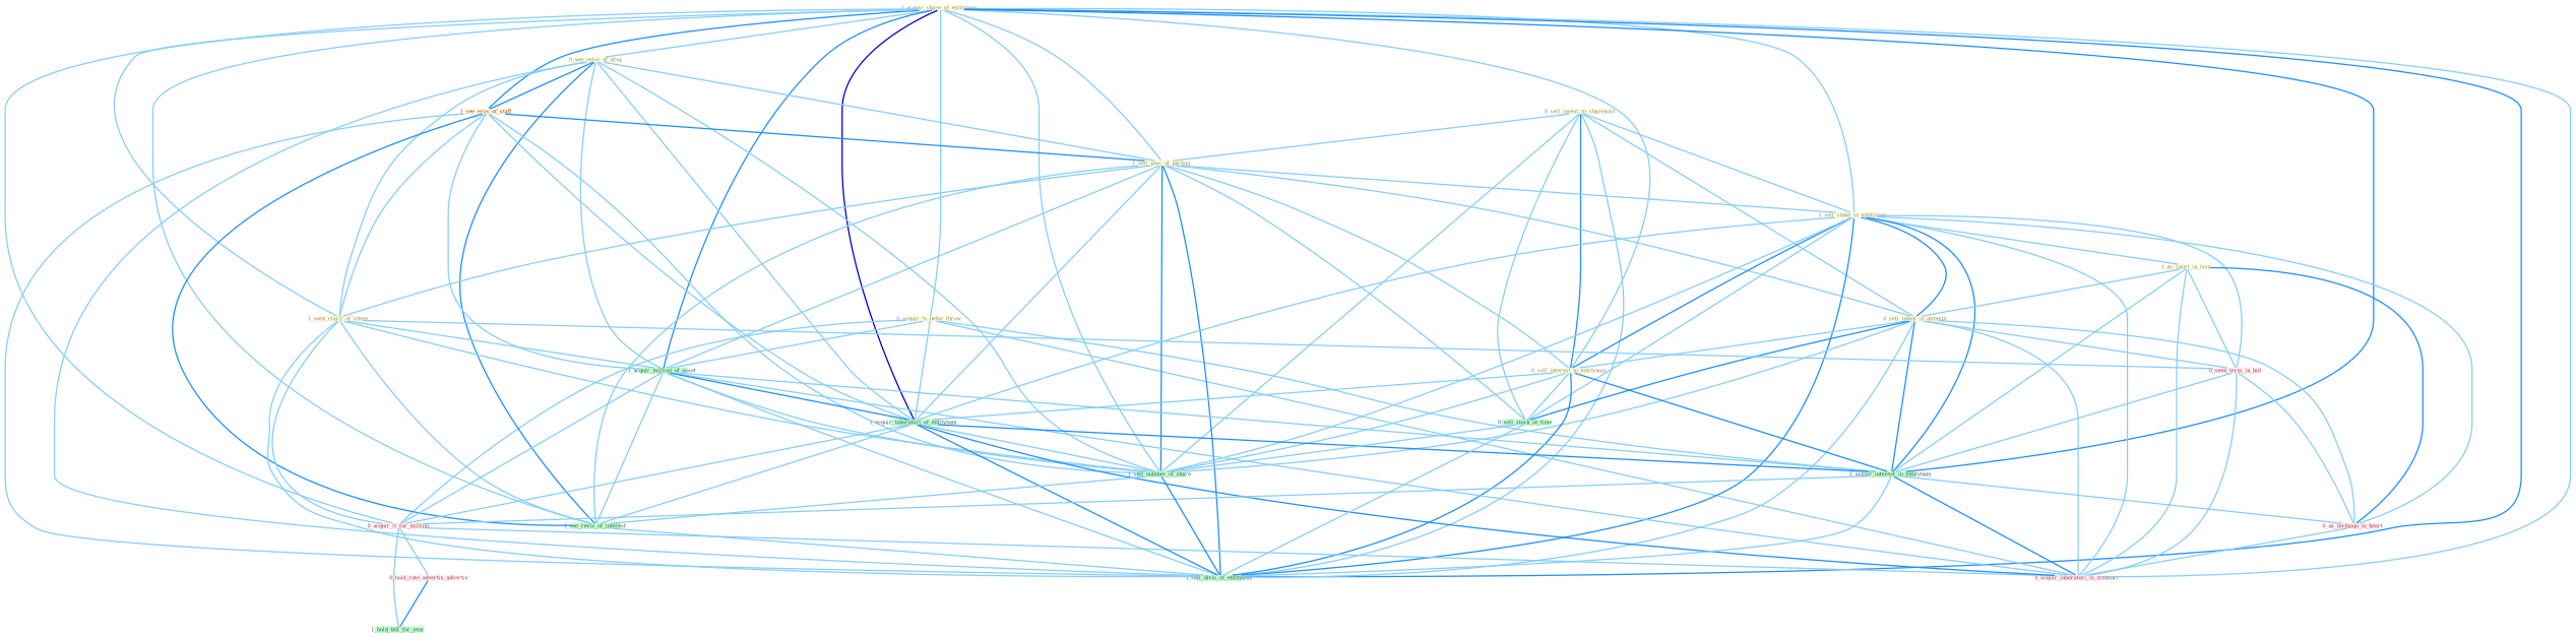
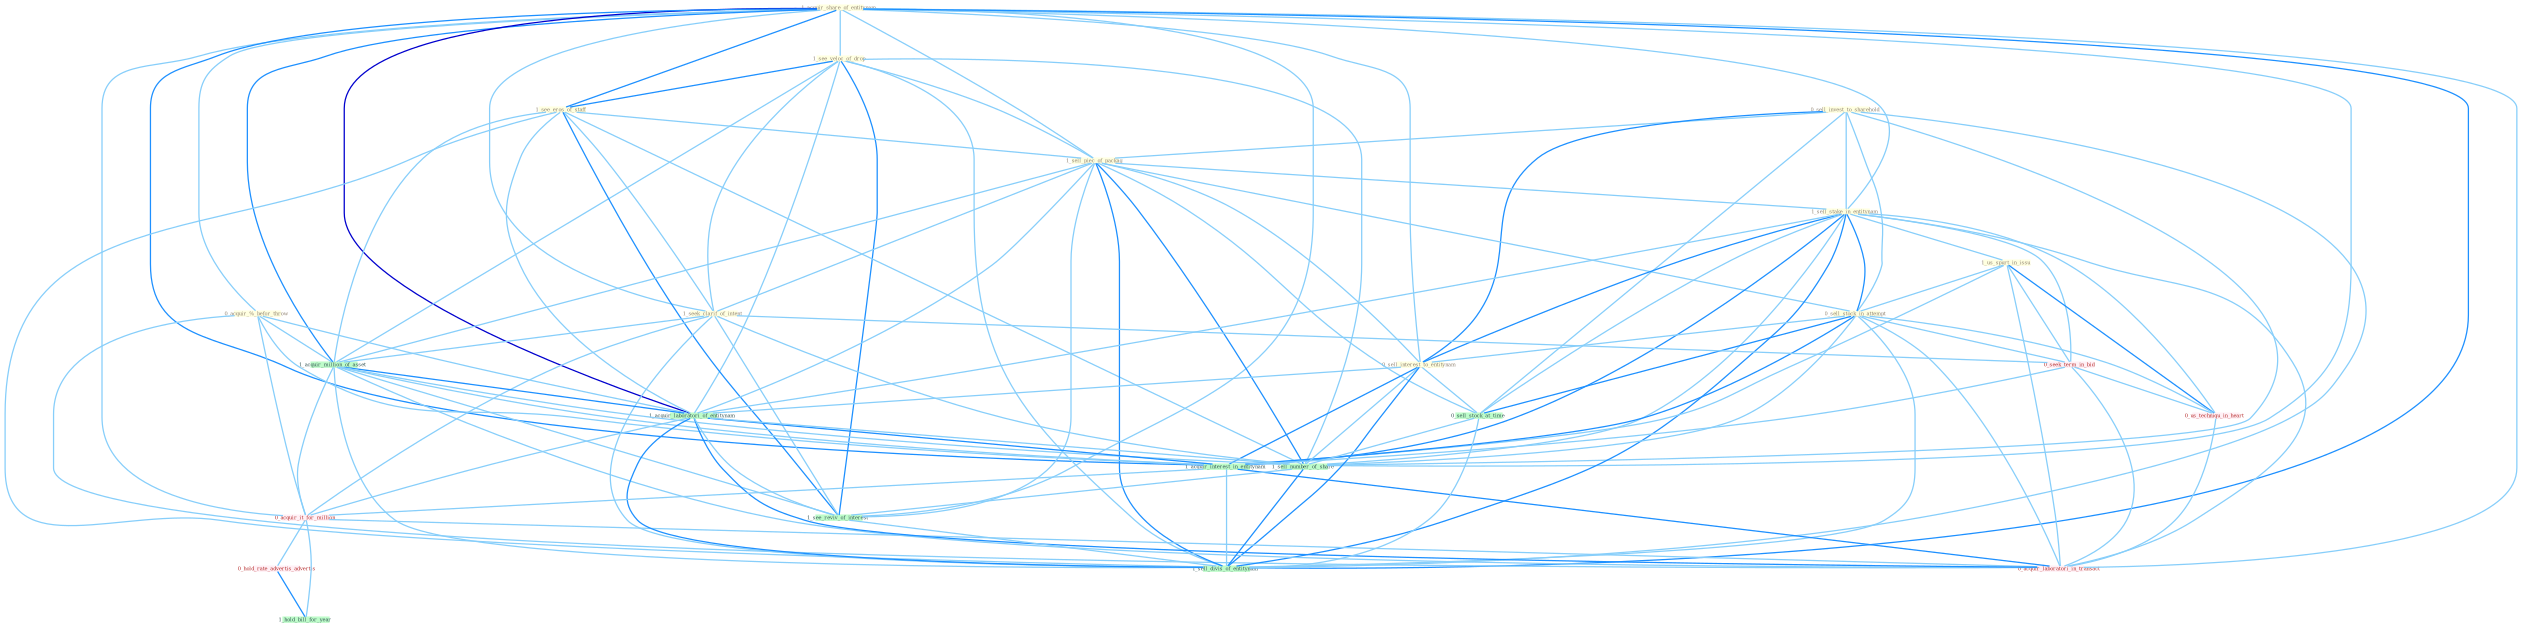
  graph {
    node [color="#ffffe0" fixedsize=true fontcolor="#8b7d6b" fontsize=4 shape=polygon style=filled]
    edge [color="#87cefa" w=1]
    "1_acquir_share_of_entitynam " [height=.06 width=.5]
    "0_acquir_%_befor_throw " [height=.06 width=.5]
-   "1_see_veloc_of_drop " [height=.06 width=.5 label="0_see_veloc_of_drop"]
+   "1_see_veloc_of_drop " [height=.06 width=.5]
    "0_sell_invest_to_sharehold " [height=.06 width=.5]
-   "1_see_eros_of_staff " [fontcolor="#b22222" height=.06 width=.5]
+   "1_see_eros_of_staff " [height=.06 width=.5]
    "1_sell_piec_of_packag " [height=.06 width=.5]
    "1_sell_stake_in_entitynam " [height=.06 width=.5]
    "1_us_spurt_in_issu " [height=.06 width=.5]
-   "0_sell_stock_in_attempt " [height=.06 width=.5 label="0_sell_intent_in_attempt"]
+   "0_sell_stock_in_attempt " [height=.06 width=.5]
    "0_sell_interest_to_entitynam " [height=.06 width=.5]
    "1_seek_clarif_of_intent " [height=.06 width=.5]
    "0_seek_term_in_bid " [color="#fff0f5" fontcolor="#b22222" height=.06 width=.5]
    "0_us_techniqu_in_heart " [color="#fff0f5" fontcolor="#b22222" height=.06 width=.5]
    "0_acquir_it_for_million " [color="#fff0f5" fontcolor="#b22222" height=.06 width=.5]
    n15 [color="#fff0f5" fontcolor="#b22222" height=.06 label="0_hold_rate_advertis_advertis" width=.5]
    "0_acquir_laboratori_in_transact " [color="#fff0f5" fontcolor="#b22222" height=.06 width=.5]
    "1_acquir_million_of_asset " [color="#BDFCC9" fontcolor="#2f4f4f" height=.06 width=.5]
    "1_acquir_laboratori_of_entitynam " [color="#BDFCC9" fontcolor="#2f4f4f" height=.06 width=.5]
    "1_acquir_interest_in_entitynam " [color="#BDFCC9" fontcolor="#2f4f4f" height=.06 width=.5]
    "1_sell_number_of_share " [color="#BDFCC9" fontcolor="#2f4f4f" height=.06 width=.5]
    "1_see_reviv_of_interest " [color="#BDFCC9" fontcolor="#2f4f4f" height=.06 width=.5]
    "1_sell_divis_of_entitynam " [color="#BDFCC9" fontcolor="#2f4f4f" height=.06 width=.5]
    "0_sell_stock_at_time " [color="#BDFCC9" fontcolor="#2f4f4f" height=.06 width=.5]
    "1_hold_bill_for_year " [color="#BDFCC9" fontcolor="#2f4f4f" height=.06 width=.5]
    subgraph sub_1 {
      "1_acquir_share_of_entitynam "
      "0_acquir_%_befor_throw "
      "1_see_veloc_of_drop "
      "0_sell_invest_to_sharehold "
      "1_see_eros_of_staff "
      "1_sell_piec_of_packag "
      "1_sell_stake_in_entitynam "
      "1_us_spurt_in_issu "
      "0_sell_stock_in_attempt "
      "0_sell_interest_to_entitynam "
      "1_seek_clarif_of_intent "
    }
    subgraph sub_2 {
      "0_seek_term_in_bid "
      "0_us_techniqu_in_heart "
      "0_acquir_it_for_million "
      n15
      "0_acquir_laboratori_in_transact "
    }
    "1_acquir_share_of_entitynam " -- "0_acquir_%_befor_throw "
    "1_acquir_share_of_entitynam " -- "1_see_veloc_of_drop "
    "1_acquir_share_of_entitynam " -- "1_see_eros_of_staff " [color="#1e90ff"]
    "1_acquir_share_of_entitynam " -- "1_sell_piec_of_packag "
    "1_acquir_share_of_entitynam " -- "1_sell_stake_in_entitynam "
    "1_acquir_share_of_entitynam " -- "0_sell_interest_to_entitynam "
    "1_acquir_share_of_entitynam " -- "1_seek_clarif_of_intent "
    "1_acquir_share_of_entitynam " -- "0_acquir_it_for_million "
    "1_acquir_share_of_entitynam " -- "0_acquir_laboratori_in_transact "
    "1_acquir_share_of_entitynam " -- "1_acquir_million_of_asset " [color="#1e90ff" w=2]
    "1_acquir_share_of_entitynam " -- "1_acquir_laboratori_of_entitynam " [color="#0000cd" w=3]
    "1_acquir_share_of_entitynam " -- "1_acquir_interest_in_entitynam " [color="#1e90ff" w=2]
    "1_acquir_share_of_entitynam " -- "1_sell_number_of_share "
    "1_acquir_share_of_entitynam " -- "1_see_reviv_of_interest "
    "1_acquir_share_of_entitynam " -- "1_sell_divis_of_entitynam " [color="#1e90ff" w=2]
    "0_acquir_%_befor_throw " -- "0_acquir_it_for_million "
    "0_acquir_%_befor_throw " -- "0_acquir_laboratori_in_transact "
    "0_acquir_%_befor_throw " -- "1_acquir_million_of_asset "
    "0_acquir_%_befor_throw " -- "1_acquir_laboratori_of_entitynam "
    "0_acquir_%_befor_throw " -- "1_acquir_interest_in_entitynam "
    "1_see_veloc_of_drop " -- "1_see_eros_of_staff " [color="#1e90ff" w=2]
    "1_see_veloc_of_drop " -- "1_sell_piec_of_packag "
    "1_see_veloc_of_drop " -- "1_seek_clarif_of_intent "
    "1_see_veloc_of_drop " -- "1_acquir_million_of_asset "
    "1_see_veloc_of_drop " -- "1_acquir_laboratori_of_entitynam "
    "1_see_veloc_of_drop " -- "1_sell_number_of_share "
    "1_see_veloc_of_drop " -- "1_see_reviv_of_interest " [color="#1e90ff" w=2]
    "1_see_veloc_of_drop " -- "1_sell_divis_of_entitynam "
    "0_sell_invest_to_sharehold " -- "1_sell_piec_of_packag "
    "0_sell_invest_to_sharehold " -- "1_sell_stake_in_entitynam "
    "0_sell_invest_to_sharehold " -- "0_sell_stock_in_attempt "
    "0_sell_invest_to_sharehold " -- "0_sell_interest_to_entitynam " [color="#1e90ff" w=2]
    "0_sell_invest_to_sharehold " -- "1_sell_number_of_share "
    "0_sell_invest_to_sharehold " -- "1_sell_divis_of_entitynam "
    "0_sell_invest_to_sharehold " -- "0_sell_stock_at_time "
-   "1_see_eros_of_staff " -- "1_sell_piec_of_packag " [color="#1e90ff"]
+   "1_see_eros_of_staff " -- "1_sell_piec_of_packag "
    "1_see_eros_of_staff " -- "1_seek_clarif_of_intent "
    "1_see_eros_of_staff " -- "1_acquir_million_of_asset "
    "1_see_eros_of_staff " -- "1_acquir_laboratori_of_entitynam "
    "1_see_eros_of_staff " -- "1_sell_number_of_share "
    "1_see_eros_of_staff " -- "1_see_reviv_of_interest " [color="#1e90ff" w=2]
    "1_see_eros_of_staff " -- "1_sell_divis_of_entitynam "
    "1_sell_piec_of_packag " -- "1_sell_stake_in_entitynam "
    "1_sell_piec_of_packag " -- "0_sell_stock_in_attempt "
    "1_sell_piec_of_packag " -- "0_sell_interest_to_entitynam "
    "1_sell_piec_of_packag " -- "1_seek_clarif_of_intent "
    "1_sell_piec_of_packag " -- "1_acquir_million_of_asset "
    "1_sell_piec_of_packag " -- "1_acquir_laboratori_of_entitynam "
    "1_sell_piec_of_packag " -- "1_sell_number_of_share " [color="#1e90ff" w=2]
    "1_sell_piec_of_packag " -- "1_see_reviv_of_interest "
    "1_sell_piec_of_packag " -- "1_sell_divis_of_entitynam " [color="#1e90ff" w=2]
    "1_sell_piec_of_packag " -- "0_sell_stock_at_time "
    "1_sell_stake_in_entitynam " -- "1_us_spurt_in_issu "
    "1_sell_stake_in_entitynam " -- "0_sell_stock_in_attempt " [color="#1e90ff" w=2]
    "1_sell_stake_in_entitynam " -- "0_sell_interest_to_entitynam " [color="#1e90ff" w=2]
    "1_sell_stake_in_entitynam " -- "0_seek_term_in_bid "
    "1_sell_stake_in_entitynam " -- "0_us_techniqu_in_heart "
    "1_sell_stake_in_entitynam " -- "0_acquir_laboratori_in_transact "
    "1_sell_stake_in_entitynam " -- "1_acquir_laboratori_of_entitynam "
    "1_sell_stake_in_entitynam " -- "1_acquir_interest_in_entitynam " [color="#1e90ff" w=2]
    "1_sell_stake_in_entitynam " -- "1_sell_number_of_share "
    "1_sell_stake_in_entitynam " -- "1_sell_divis_of_entitynam " [color="#1e90ff" w=2]
    "1_sell_stake_in_entitynam " -- "0_sell_stock_at_time "
    "1_us_spurt_in_issu " -- "0_sell_stock_in_attempt "
    "1_us_spurt_in_issu " -- "0_seek_term_in_bid "
    "1_us_spurt_in_issu " -- "0_us_techniqu_in_heart " [color="#1e90ff" w=2]
    "1_us_spurt_in_issu " -- "0_acquir_laboratori_in_transact "
    "1_us_spurt_in_issu " -- "1_acquir_interest_in_entitynam "
    "0_sell_stock_in_attempt " -- "0_sell_interest_to_entitynam "
    "0_sell_stock_in_attempt " -- "0_seek_term_in_bid "
    "0_sell_stock_in_attempt " -- "0_us_techniqu_in_heart "
    "0_sell_stock_in_attempt " -- "0_acquir_laboratori_in_transact "
    "0_sell_stock_in_attempt " -- "1_acquir_interest_in_entitynam " [color="#1e90ff"]
    "0_sell_stock_in_attempt " -- "1_sell_number_of_share "
    "0_sell_stock_in_attempt " -- "1_sell_divis_of_entitynam "
    "0_sell_stock_in_attempt " -- "0_sell_stock_at_time " [color="#1e90ff" w=2]
    "0_sell_interest_to_entitynam " -- "1_acquir_laboratori_of_entitynam "
    "0_sell_interest_to_entitynam " -- "1_acquir_interest_in_entitynam " [color="#1e90ff" w=2]
    "0_sell_interest_to_entitynam " -- "1_sell_number_of_share "
    "0_sell_interest_to_entitynam " -- "1_sell_divis_of_entitynam " [color="#1e90ff" w=2]
    "0_sell_interest_to_entitynam " -- "0_sell_stock_at_time "
    "1_seek_clarif_of_intent " -- "0_seek_term_in_bid "
    "1_seek_clarif_of_intent " -- "0_acquir_it_for_million "
    "1_seek_clarif_of_intent " -- "1_acquir_million_of_asset "
    "1_seek_clarif_of_intent " -- "1_sell_number_of_share "
    "1_seek_clarif_of_intent " -- "1_see_reviv_of_interest "
    "1_seek_clarif_of_intent " -- "1_sell_divis_of_entitynam "
    "0_seek_term_in_bid " -- "0_us_techniqu_in_heart "
    "0_seek_term_in_bid " -- "0_acquir_laboratori_in_transact "
    "0_seek_term_in_bid " -- "1_acquir_interest_in_entitynam "
    "0_us_techniqu_in_heart " -- "0_acquir_laboratori_in_transact "
    "0_acquir_it_for_million " -- n15
    "0_acquir_it_for_million " -- "0_acquir_laboratori_in_transact "
    "0_acquir_it_for_million " -- "1_hold_bill_for_year "
    n15 -- "1_hold_bill_for_year " [color="#1e90ff" w=2]
    "1_acquir_million_of_asset " -- "0_acquir_it_for_million "
    "1_acquir_million_of_asset " -- "0_acquir_laboratori_in_transact "
    "1_acquir_million_of_asset " -- "1_acquir_laboratori_of_entitynam " [color="#1e90ff" w=2]
    "1_acquir_million_of_asset " -- "1_acquir_interest_in_entitynam "
    "1_acquir_million_of_asset " -- "1_sell_number_of_share "
    "1_acquir_million_of_asset " -- "1_see_reviv_of_interest "
    "1_acquir_million_of_asset " -- "1_sell_divis_of_entitynam "
    "1_acquir_laboratori_of_entitynam " -- "0_acquir_it_for_million "
    "1_acquir_laboratori_of_entitynam " -- "0_acquir_laboratori_in_transact " [color="#1e90ff" w=2]
    "1_acquir_laboratori_of_entitynam " -- "1_acquir_interest_in_entitynam " [color="#1e90ff" w=2]
    "1_acquir_laboratori_of_entitynam " -- "1_sell_number_of_share "
    "1_acquir_laboratori_of_entitynam " -- "1_see_reviv_of_interest "
    "1_acquir_laboratori_of_entitynam " -- "1_sell_divis_of_entitynam " [color="#1e90ff" w=2]
-   "1_acquir_interest_in_entitynam " -- "0_us_techniqu_in_heart "
    "1_acquir_interest_in_entitynam " -- "0_acquir_it_for_million "
    "1_acquir_interest_in_entitynam " -- "0_acquir_laboratori_in_transact " [color="#1e90ff" w=2]
    "1_acquir_interest_in_entitynam " -- "1_sell_divis_of_entitynam "
    "1_sell_number_of_share " -- "1_see_reviv_of_interest "
    "1_sell_number_of_share " -- "1_sell_divis_of_entitynam " [color="#1e90ff" w=2]
    "1_see_reviv_of_interest " -- "1_sell_divis_of_entitynam "
    "0_sell_stock_at_time " -- "1_sell_number_of_share "
    "0_sell_stock_at_time " -- "1_sell_divis_of_entitynam "
  }
